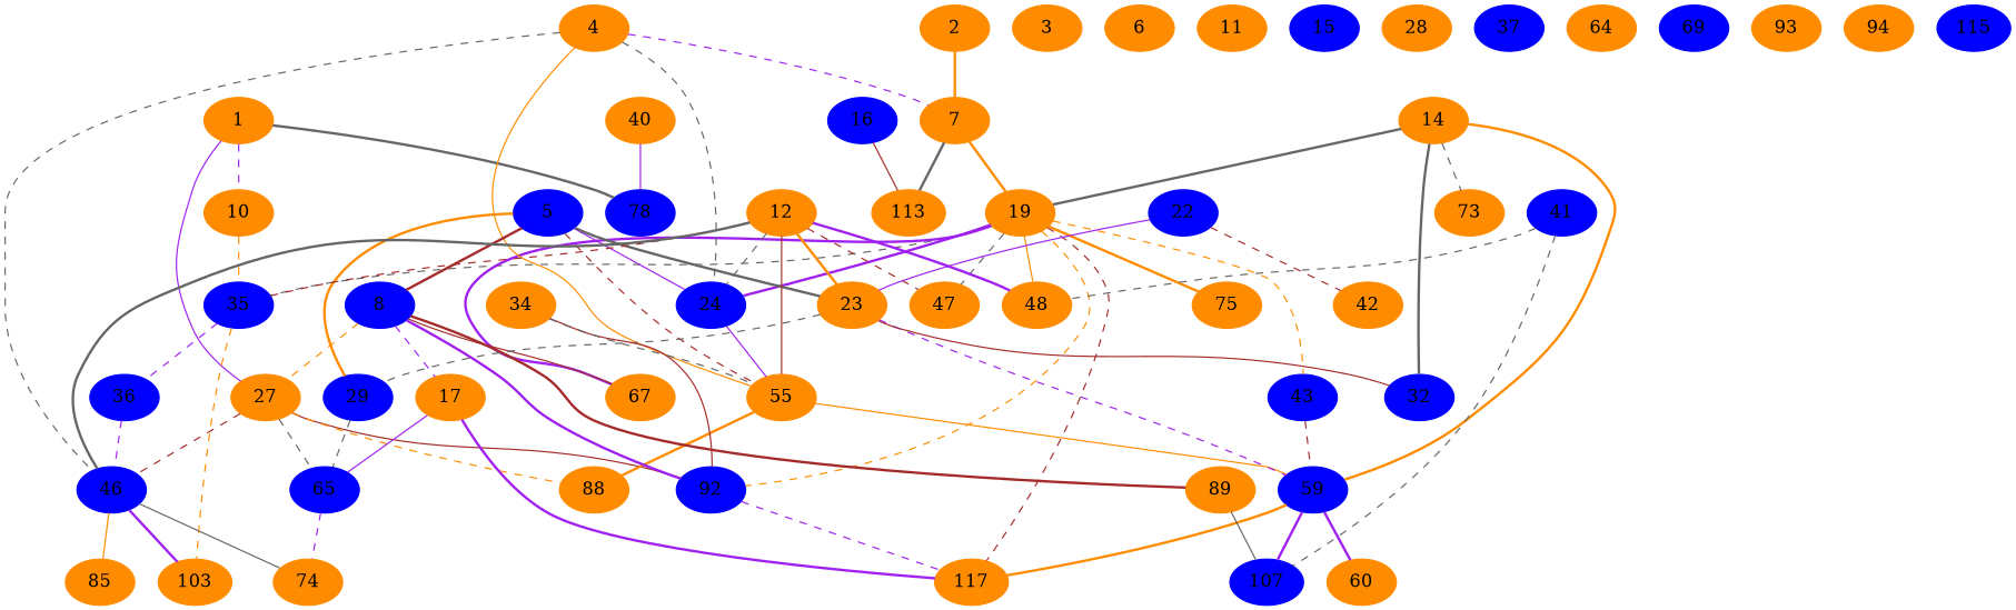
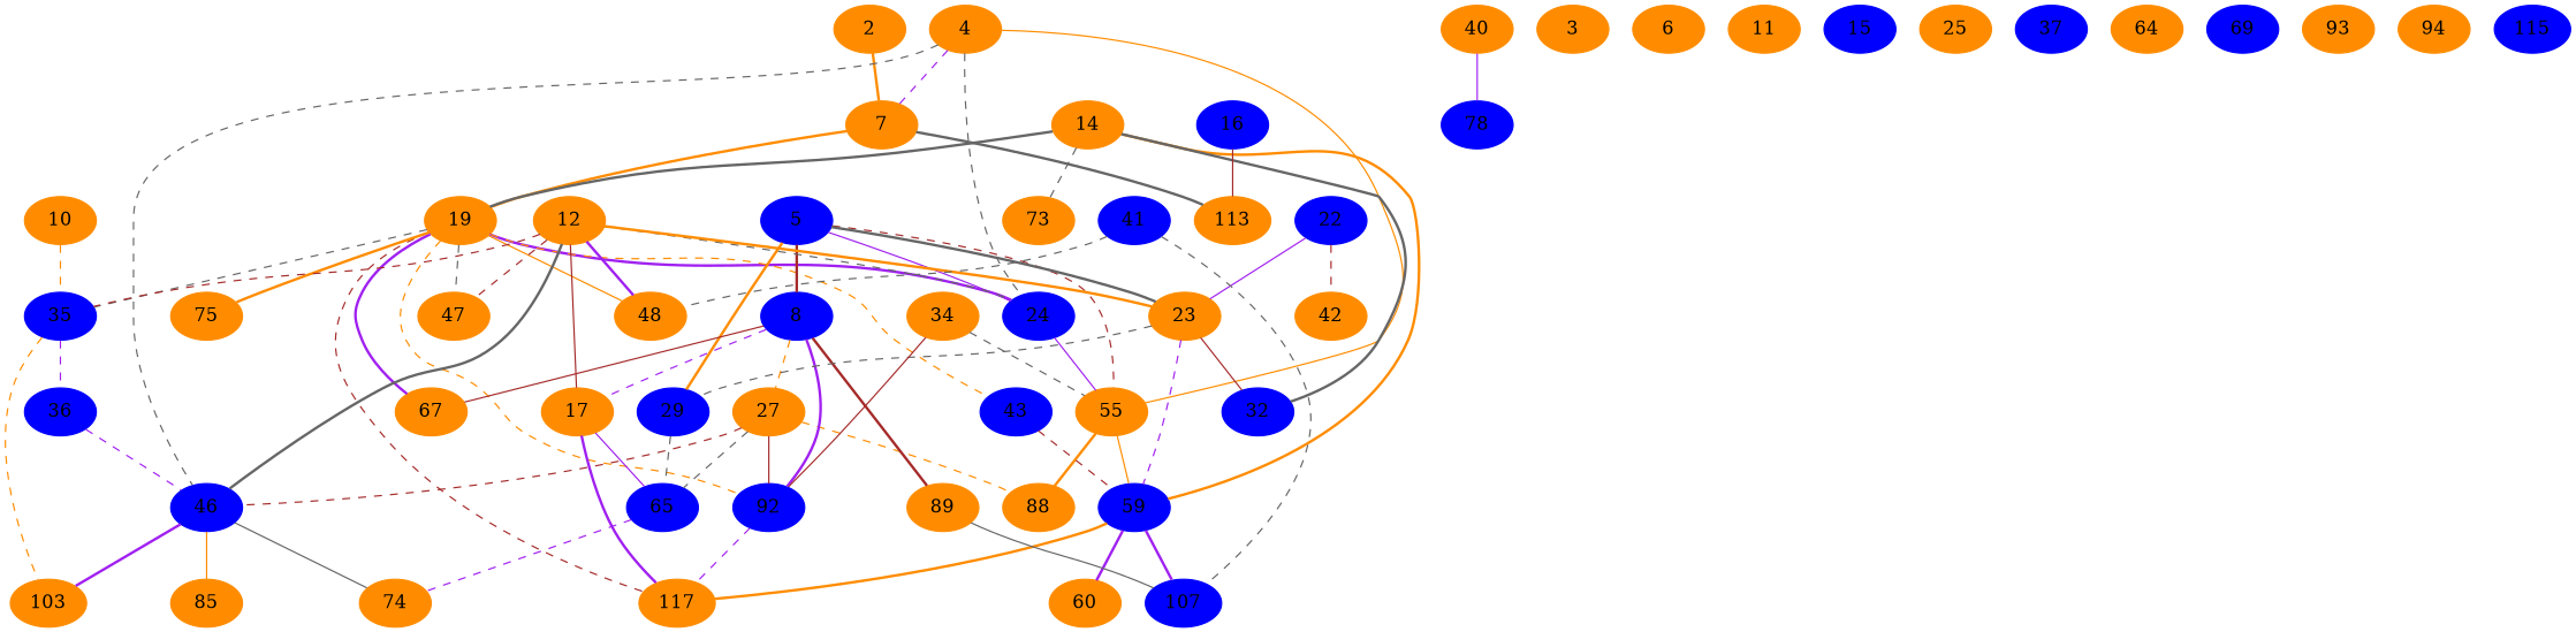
  graph {
    node [color=darkorange style=filled]
    edge [color=purple style=dashed]
-   1 [super="+79"]
    10
    27 [super="+84+31"]
    78 [color=blue]
    35 [color=blue super="+51+76"]
    46 [color=blue super="+87+99"]
    92 [color=blue super="+97+95"]
    65 [color=blue super="+82"]
    88
    7 [super="+18+52"]
    19 [super="+20+26+61"]
    113
    2
    3
    4 [super="+9"]
    24 [color=blue super="+111"]
    55 [super="+83+96"]
    103
    74 [super="+123+81"]
    85
    59 [color=blue super="+71+63"]
    5 [color=blue super="+119+100"]
    8 [color=blue super="+30"]
    23 [super="+49"]
    29 [color=blue super="+50+57"]
    17 [super="+53"]
    67 [super="+125"]
    89
    32 [color=blue]
    6
    47 [super="+122+90"]
    48
    117 [super="+118"]
    43 [color=blue]
    75
    107 [color=blue super="+121"]
    36 [color=blue]
    11
    12 [super="+54+21+91"]
    14 [super="+77+28+58+44"]
    73
    60
    15 [color=blue]
    16 [color=blue super="+39"]
    22 [color=blue super="+56+38+70"]
    42
-   25 [super="+33" label=28]
+   25 [super="+33"]
    34 [super="+108"]
    37 [color=blue]
    40 [super="+45"]
    41 [color=blue super="+105"]
    64
    69 [color=blue]
    93
    94 [super="+106"]
    115 [color=blue]
-   1 -- 10
-   1 -- 27 [style=solid]
-   1 -- 78 [color=gray40 style=bold]
    10 -- 35 [color=darkorange]
    27 -- 46 [color=brown]
    27 -- 92 [color=brown style=solid]
    27 -- 65 [color=gray40]
    27 -- 88 [color=darkorange]
    35 -- 103 [color=darkorange]
    35 -- 36
    46 -- 103 [style=bold]
    46 -- 74 [color=gray40 style=solid]
    46 -- 85 [color=darkorange style=solid]
    92 -- 117
    65 -- 74
    7 -- 19 [color=darkorange style=bold]
    7 -- 113 [color=gray40 style=bold]
    19 -- 35 [color=gray40]
    19 -- 92 [color=darkorange]
    19 -- 24 [style=bold weight=2]
    19 -- 67 [style=bold]
    19 -- 47 [color=gray40]
    19 -- 48 [color=darkorange style=solid]
    19 -- 117 [color=brown]
    19 -- 43 [color=darkorange]
    19 -- 75 [color=darkorange style=bold]
    2 -- 7 [color=darkorange style=bold]
    4 -- 46 [color=gray40]
    4 -- 7
    4 -- 24 [color=gray40]
    4 -- 55 [color=darkorange style=solid]
    24 -- 55 [style=solid]
    55 -- 88 [color=darkorange style=bold]
    55 -- 59 [color=darkorange style=solid]
    59 -- 117 [color=darkorange style=bold]
    59 -- 107 [style=bold]
    59 -- 60 [style=bold]
    5 -- 24 [style=solid]
    5 -- 55 [color=brown]
    5 -- 8 [color=brown style=bold weight=2]
    5 -- 23 [color=gray40 style=bold]
    5 -- 29 [color=darkorange style=bold weight=2]
    8 -- 27 [color=darkorange]
    8 -- 92 [style=bold]
    8 -- 17
    8 -- 67 [color=brown style=solid]
    8 -- 89 [color=brown style=bold]
    23 -- 59
    23 -- 29 [color=gray40 weight=2]
    23 -- 32 [color=brown style=solid]
    29 -- 65 [color=gray40]
    17 -- 65 [style=solid]
    17 -- 117 [style=bold]
    89 -- 107 [color=gray40 style=solid]
    43 -- 59 [color=brown]
    36 -- 46
    12 -- 35 [color=brown]
    12 -- 46 [color=gray40 style=bold weight=2]
    12 -- 24 [color=gray40]
    12 -- 23 [color=darkorange style=bold]
-   12 -- 55 [color=brown style=solid]
+   12 -- 17 [color=brown style=solid]
    12 -- 47 [color=brown]
    12 -- 48 [style=bold]
    14 -- 19 [color=gray40 style=bold]
    14 -- 59 [color=darkorange style=bold]
    14 -- 32 [color=gray40 style=bold]
    14 -- 73 [color=gray40]
    16 -- 113 [color=brown style=solid]
    22 -- 23 [style=solid]
    22 -- 42 [color=brown]
    34 -- 92 [color=brown style=solid]
    34 -- 55 [color=gray40]
    40 -- 78 [style=solid]
    41 -- 48 [color=gray40]
    41 -- 107 [color=gray40]
  }
